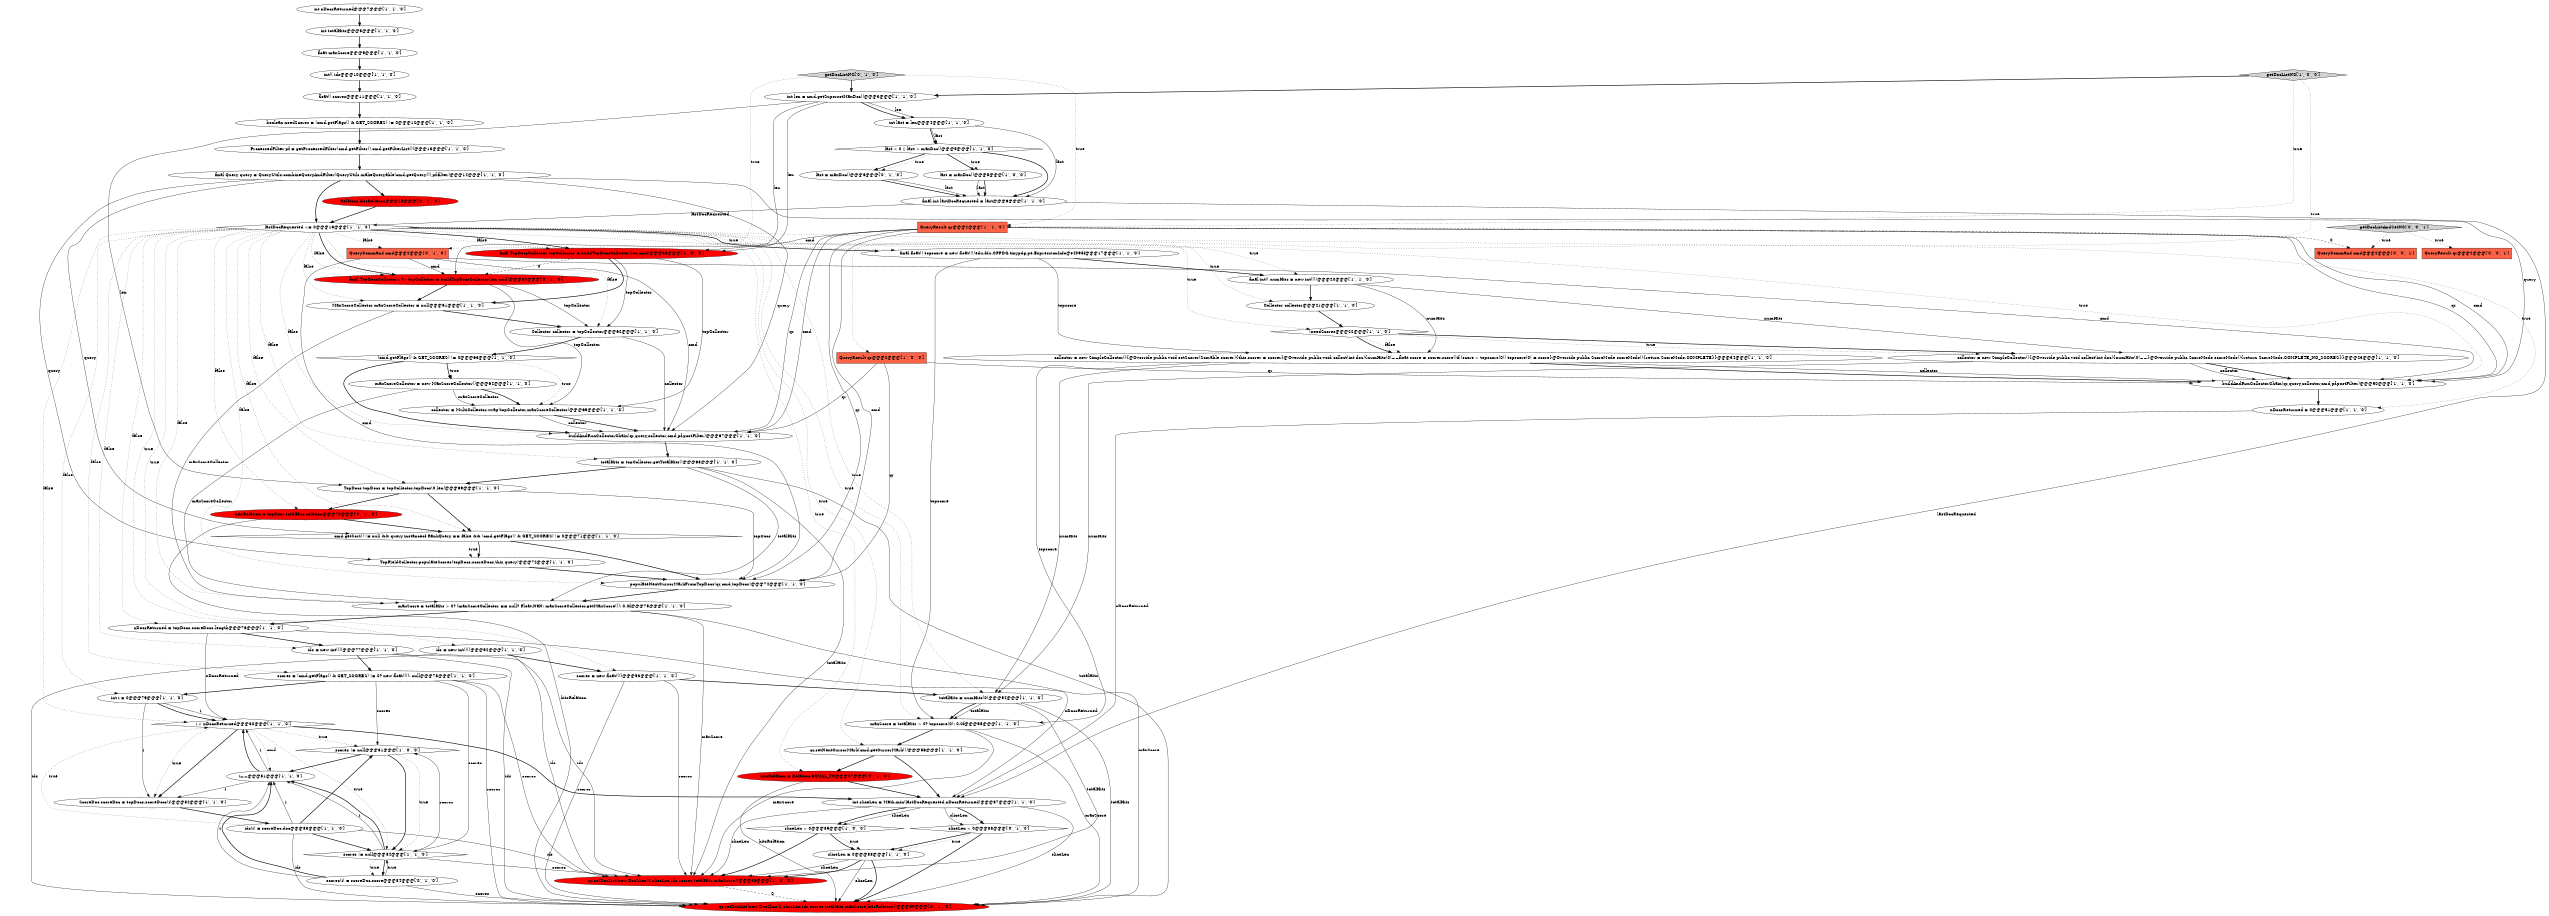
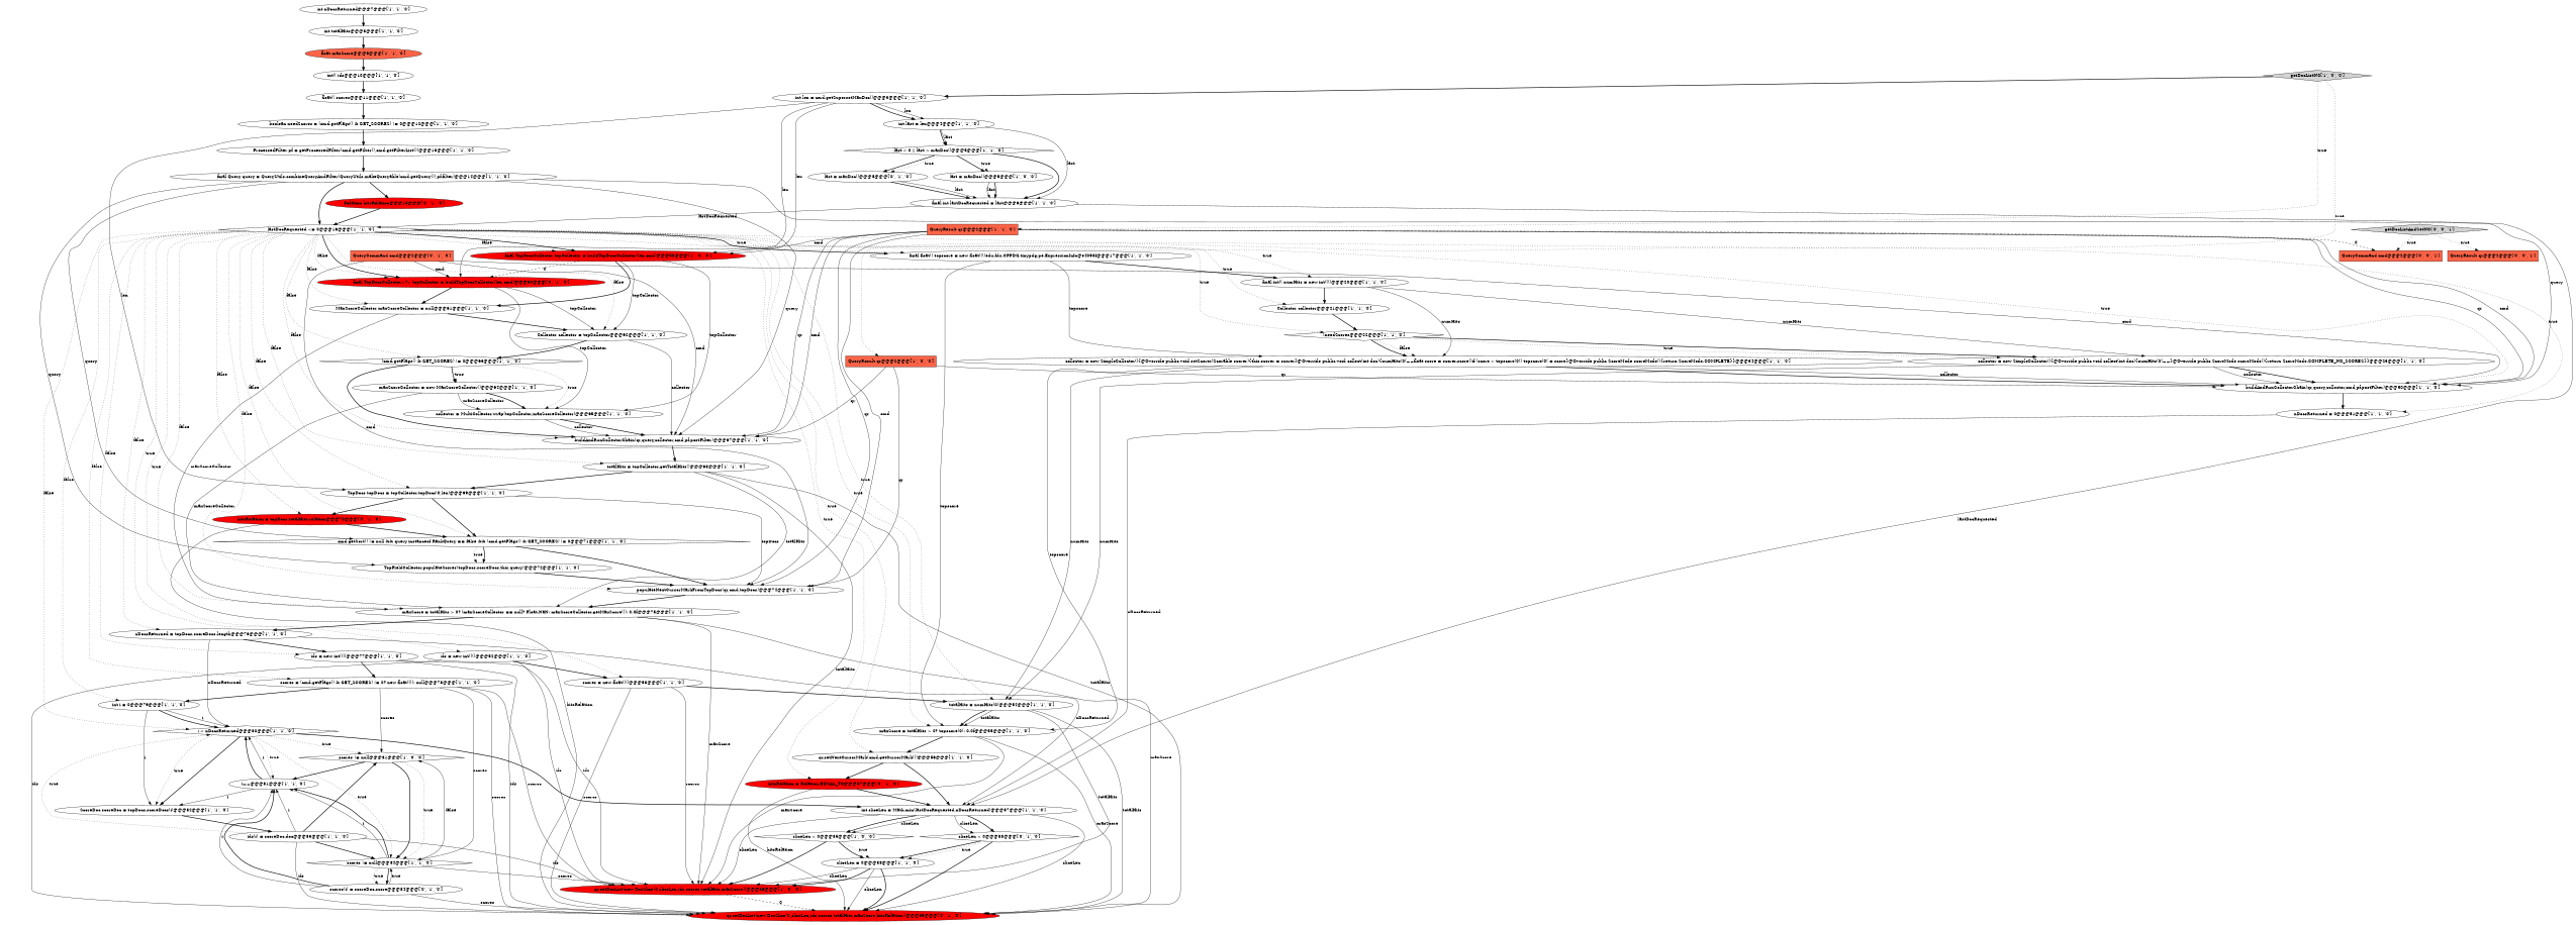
  digraph {
    node [fillcolor=white shape=ellipse style=filled]
    edge [style=solid]
    n1 [label="maxScoreCollector = new MaxScoreCollector()@@@64@@@['1', '1', '0']"]
    n2 [label="maxScore = totalHits > 0? (maxScoreCollector == null? Float.NaN: maxScoreCollector.getMaxScore()): 0.0f@@@75@@@['1', '1', '0']"]
    n3 [label="collector = MultiCollector.wrap(topCollector,maxScoreCollector)@@@65@@@['1', '1', '0']"]
    n4 [label="nDocsReturned = topDocs.scoreDocs.length@@@76@@@['1', '1', '0']"]
    n5 [fillcolor=red label="qr.setDocList(new DocSlice(0,sliceLen,ids,scores,totalHits,maxScore))@@@86@@@['1', '0', '0']"]
    n6 [fillcolor=red label="qr.setDocList(new DocSlice(0,sliceLen,ids,scores,totalHits,maxScore,hitsRelation))@@@89@@@['0', '1', '0']"]
    n7 [label="buildAndRunCollectorChain(qr,query,collector,cmd,pf.postFilter)@@@67@@@['1', '1', '0']"]
    n8 [fillcolor=red label="final TopDocsCollector topCollector = buildTopDocsCollector(len,cmd)@@@58@@@['1', '0', '0']"]
    n9 [label="Collector collector = topCollector@@@62@@@['1', '1', '0']"]
    n10 [fillcolor=red label="final TopDocsCollector<?> topCollector = buildTopDocsCollector(len,cmd)@@@60@@@['0', '1', '0']"]
    n11 [label="MaxScoreCollector maxScoreCollector = null@@@61@@@['1', '1', '0']"]
    n12 [label="(cmd.getFlags() & GET_SCORES) != 0@@@63@@@['1', '1', '0']" shape=diamond]
    n13 [label="totalHits = topCollector.getTotalHits()@@@68@@@['1', '1', '0']"]
    n14 [label="int last = len@@@4@@@['1', '1', '0']"]
    n15 [label="final int lastDocRequested = last@@@6@@@['1', '1', '0']"]
    n16 [label="last < 0 || last > maxDoc()@@@5@@@['1', '1', '0']" shape=diamond]
    n17 [label="lastDocRequested <= 0@@@16@@@['1', '1', '0']" shape=diamond]
    n18 [label="int sliceLen = Math.min(lastDocRequested,nDocsReturned)@@@87@@@['1', '1', '0']"]
    n19 [label="last = maxDoc()@@@5@@@['1', '0', '0']"]
    n20 [label="last = maxDoc()@@@5@@@['0', '1', '0']"]
    n21 [label="cmd.getSort() != null && query instanceof RankQuery == false && (cmd.getFlags() & GET_SCORES) != 0@@@71@@@['1', '1', '0']" shape=diamond]
    n22 [label="TopFieldCollector.populateScores(topDocs.scoreDocs,this,query)@@@72@@@['1', '1', '0']"]
    n23 [label="populateNextCursorMarkFromTopDocs(qr,cmd,topDocs)@@@74@@@['1', '1', '0']"]
    n24 [label="scores != null@@@81@@@['1', '0', '0']" shape=diamond]
    n25 [label="i++@@@81@@@['1', '1', '0']"]
    n26 [label="scores != null@@@84@@@['1', '1', '0']" shape=diamond]
    n27 [label="i < nDocsReturned@@@80@@@['1', '1', '0']" shape=diamond]
    n28 [label="ScoreDoc scoreDoc = topDocs.scoreDocs(i(@@@82@@@['1', '1', '0']"]
    n29 [label="scores(i( = scoreDoc.score@@@84@@@['0', '1', '0']"]
    n30 [label="collector = new SimpleCollector(){@Override public void collect(int doc){numHits(0(++}@Override public ScoreMode scoreMode(){return ScoreMode.COMPLETE_NO_SCORES}}@@@23@@@['1', '1', '0']"]
    n31 [label="buildAndRunCollectorChain(qr,query,collector,cmd,pf.postFilter)@@@50@@@['1', '1', '0']"]
    n32 [label="totalHits = numHits(0(@@@54@@@['1', '1', '0']"]
    n33 [label="nDocsReturned = 0@@@51@@@['1', '1', '0']"]
    n34 [label="maxScore = totalHits > 0? topscore(0(: 0.0f@@@55@@@['1', '1', '0']"]
    n35 [label="Collector collector@@@21@@@['1', '1', '0']"]
    n36 [label="!needScores@@@22@@@['1', '1', '0']" shape=diamond]
    n37 [label="collector = new SimpleCollector(){@Override public void setScorer(Scorable scorer){this.scorer = scorer}@Override public void collect(int doc){numHits(0(++float score = scorer.score()if (score > topscore(0() topscore(0( = score}@Override public ScoreMode scoreMode(){return ScoreMode.COMPLETE}}@@@34@@@['1', '1', '0']"]
    n38 [label="qr.setNextCursorMark(cmd.getCursorMark())@@@56@@@['1', '1', '0']"]
    n39 [label="final int(( numHits = new int((((@@@20@@@['1', '1', '0']"]
    n40 [label="TopDocs topDocs = topCollector.topDocs(0,len)@@@69@@@['1', '1', '0']"]
    n41 [label="ids = new int((((@@@52@@@['1', '1', '0']"]
    n42 [fillcolor=red label="hitsRelation = Relation.EQUAL_TO@@@57@@@['0', '1', '0']"]
    n43 [label="scores = (cmd.getFlags() & GET_SCORES) != 0? new float((((: null@@@78@@@['1', '1', '0']"]
    n44 [label="int i = 0@@@79@@@['1', '1', '0']"]
    n45 [fillcolor=red label="hitsRelation = topDocs.totalHits.relation@@@70@@@['0', '1', '0']"]
    n46 [label="final float(( topscore = new float((((edu.fdu.CPPDG.tinypdg.pe.ExpressionInfo@e4098f@@@17@@@['1', '1', '0']"]
    n47 [label="ids = new int((((@@@77@@@['1', '1', '0']"]
    n48 [label="scores = new float((((@@@53@@@['1', '1', '0']"]
    n49 [label="ProcessedFilter pf = getProcessedFilter(cmd.getFilter(),cmd.getFilterList())@@@13@@@['1', '1', '0']"]
    n50 [label="final Query query = QueryUtils.combineQueryAndFilter(QueryUtils.makeQueryable(cmd.getQuery()),pf.filter)@@@14@@@['1', '1', '0']"]
    n51 [fillcolor=red label="Relation hitsRelation@@@15@@@['0', '1', '0']"]
    n52 [label="ids(i( = scoreDoc.doc@@@83@@@['1', '1', '0']"]
    n53 [label="sliceLen < 0@@@88@@@['0', '1', '0']" shape=diamond]
    n54 [label="sliceLen < 0@@@85@@@['1', '0', '0']" shape=diamond]
    n55 [label="int nDocsReturned@@@7@@@['1', '1', '0']"]
    n56 [label="int totalHits@@@8@@@['1', '1', '0']"]
    n57 [label="int len = cmd.getSupersetMaxDoc()@@@3@@@['1', '1', '0']"]
    n58 [label="float(( scores@@@11@@@['1', '1', '0']"]
    n59 [label="boolean needScores = (cmd.getFlags() & GET_SCORES) != 0@@@12@@@['1', '1', '0']"]
    n60 [fillcolor=tomato label="QueryResult qr@@@2@@@['1', '1', '0']" shape=box]
    n61 [fillcolor=tomato label="QueryCommand cmd@@@2@@@['0', '0', '1']" shape=box]
    n62 [label="sliceLen = 0@@@88@@@['1', '1', '0']"]
-   n63 [label="float maxScore@@@9@@@['1', '1', '0']"]
-   n64 [fillcolor=lightgray label="getDocListNC['0', '1', '0']" shape=diamond]
+   n63 [fillcolor=tomato label="float maxScore@@@9@@@['1', '1', '0']"]
    n65 [fillcolor=tomato label="QueryCommand cmd@@@2@@@['0', '1', '0']" shape=box]
    n66 [label="int(( ids@@@10@@@['1', '1', '0']"]
    n67 [fillcolor=tomato label="QueryResult qr@@@2@@@['0', '0', '1']" shape=box]
    n68 [fillcolor=lightgray label="getDocListNC['1', '0', '0']" shape=diamond]
    n69 [fillcolor=tomato label="QueryResult qr@@@2@@@['1', '0', '0']" shape=box]
    n70 [fillcolor=lightgray label="getDocListAndSetNC['0', '0', '1']" shape=diamond]
    n1 -> n2 [label=maxScoreCollector]
    n1 -> n3 [style=bold]
    n1 -> n3 [label=maxScoreCollector]
    n2 -> n4 [style=bold]
    n2 -> n5 [label=maxScore]
    n2 -> n6 [label=maxScore]
    n3 -> n7 [style=bold]
    n3 -> n7 [label=collector]
    n4 -> n18 [label=nDocsReturned]
    n4 -> n27 [label=nDocsReturned]
    n4 -> n47 [style=bold]
    n5 -> n6 [label=0 style=dashed]
    n7 -> n13 [style=bold]
    n8 -> n3 [label=topCollector]
    n8 -> n9 [label=topCollector]
    n8 -> n10 [label=0 style=dashed]
    n8 -> n11 [style=bold]
    n9 -> n7 [label=collector]
    n9 -> n12 [style=bold]
    n10 -> n3 [label=topCollector]
    n10 -> n9 [label=topCollector]
    n10 -> n11 [style=bold]
    n11 -> n2 [label=maxScoreCollector]
    n11 -> n9 [style=bold]
    n12 -> n1 [style=bold]
    n12 -> n1 [label=true style=dotted]
    n12 -> n3 [label=true style=dotted]
    n12 -> n7 [style=bold]
    n13 -> n2 [label=totalHits]
    n13 -> n5 [label=totalHits]
    n13 -> n6 [label=totalHits]
    n13 -> n40 [style=bold]
    n14 -> n15 [label=last]
    n14 -> n16 [style=bold]
    n14 -> n16 [label=last]
    n15 -> n17 [label=lastDocRequested]
    n15 -> n18 [label=lastDocRequested]
    n16 -> n15 [style=bold]
    n16 -> n19 [style=bold]
    n16 -> n19 [label=true style=dotted]
    n16 -> n20 [style=bold]
    n16 -> n20 [label=true style=dotted]
    n17 -> n2 [label=false style=dotted]
    n17 -> n4 [label=false style=dotted]
    n17 -> n7 [label=false style=dotted]
    n17 -> n8 [label=false style=dotted]
    n17 -> n8 [style=bold]
    n17 -> n9 [label=false style=dotted]
    n17 -> n10 [style=bold]
    n17 -> n10 [label=false style=dotted]
    n17 -> n11 [label=false style=dotted]
-   n17 -> n65 [label=false style=dotted]
+   n17 -> n12 [label=false style=dotted]
    n17 -> n13 [label=false style=dotted]
    n17 -> n21 [label=false style=dotted]
    n17 -> n23 [label=false style=dotted]
    n17 -> n27 [label=false style=dotted]
    n17 -> n31 [label=true style=dotted]
    n17 -> n32 [label=true style=dotted]
    n17 -> n33 [label=true style=dotted]
    n17 -> n34 [label=true style=dotted]
    n17 -> n35 [label=true style=dotted]
    n17 -> n36 [label=true style=dotted]
    n17 -> n38 [label=true style=dotted]
    n17 -> n39 [label=true style=dotted]
    n17 -> n40 [label=false style=dotted]
    n17 -> n41 [label=true style=dotted]
    n17 -> n42 [label=true style=dotted]
    n17 -> n43 [label=false style=dotted]
    n17 -> n44 [label=false style=dotted]
    n17 -> n45 [label=false style=dotted]
    n17 -> n46 [label=true style=dotted]
    n17 -> n46 [style=bold]
    n17 -> n47 [label=false style=dotted]
    n17 -> n48 [label=true style=dotted]
    n18 -> n5 [label=sliceLen]
    n18 -> n6 [label=sliceLen]
    n18 -> n53 [style=bold]
    n18 -> n53 [label=sliceLen]
    n18 -> n54 [label=sliceLen]
    n18 -> n54 [style=bold]
    n19 -> n15 [label=last]
    n19 -> n15 [style=bold]
    n20 -> n15 [style=bold]
    n20 -> n15 [label=last]
    n21 -> n22 [style=bold]
    n21 -> n22 [label=true style=dotted]
    n21 -> n23 [style=bold]
    n22 -> n23 [style=bold]
    n23 -> n2 [style=bold]
    n24 -> n25 [style=bold]
    n24 -> n26 [style=bold]
    n24 -> n26 [label=true style=dotted]
    n25 -> n27 [style=bold]
    n25 -> n27 [label=i]
    n25 -> n28 [label=i]
    n26 -> n5 [label=scores]
-   n26 -> n24 [label=scores]
+   n26 -> n24 [label=false]
    n26 -> n25 [label=i]
    n26 -> n25 [style=bold]
    n26 -> n29 [label=true style=dotted]
    n26 -> n29 [style=bold]
    n27 -> n18 [style=bold]
    n27 -> n24 [label=true style=dotted]
-   n27 -> n25 [label=cmd style=dotted]
+   n27 -> n25 [label=true style=dotted]
    n27 -> n26 [label=true style=dotted]
    n27 -> n28 [label=true style=dotted]
    n27 -> n28 [style=bold]
    n28 -> n52 [style=bold]
    n29 -> n6 [label=scores]
    n29 -> n25 [style=bold]
    n29 -> n25 [label=i]
    n29 -> n26 [label=true]
    n30 -> n31 [style=bold]
    n30 -> n31 [label=collector]
    n30 -> n32 [label=numHits]
    n31 -> n33 [style=bold]
    n32 -> n5 [label=totalHits]
    n32 -> n6 [label=totalHits]
    n32 -> n34 [label=totalHits]
    n32 -> n34 [style=bold]
    n33 -> n18 [label=nDocsReturned]
    n34 -> n5 [label=maxScore]
    n34 -> n6 [label=maxScore]
    n34 -> n38 [style=bold]
    n35 -> n36 [style=bold]
    n36 -> n30 [style=bold]
    n36 -> n30 [label=true style=dotted]
    n36 -> n37 [label=false style=dotted]
    n36 -> n37 [style=bold]
    n37 -> n31 [label=collector]
    n37 -> n31 [style=bold]
    n37 -> n32 [label=numHits]
    n37 -> n34 [label=topscore]
    n38 -> n18 [style=bold]
    n38 -> n42 [style=bold]
    n39 -> n30 [label=numHits]
    n39 -> n35 [style=bold]
    n39 -> n37 [label=numHits]
    n40 -> n21 [style=bold]
    n40 -> n23 [label=topDocs]
    n40 -> n45 [style=bold]
    n41 -> n5 [label=ids]
    n41 -> n6 [label=ids]
    n41 -> n48 [style=bold]
    n42 -> n6 [label=hitsRelation]
    n42 -> n18 [style=bold]
    n43 -> n5 [label=scores]
    n43 -> n6 [label=scores]
    n43 -> n24 [label=scores]
    n43 -> n26 [label=scores]
    n43 -> n44 [style=bold]
    n44 -> n27 [label=i]
    n44 -> n27 [style=bold]
    n44 -> n28 [label=i]
    n45 -> n6 [label=hitsRelation]
    n45 -> n21 [style=bold]
    n46 -> n34 [label=topscore]
    n46 -> n37 [label=topscore]
    n46 -> n39 [style=bold]
    n47 -> n5 [label=ids]
    n47 -> n6 [label=ids]
    n47 -> n43 [style=bold]
    n48 -> n5 [label=scores]
    n48 -> n6 [label=scores]
    n48 -> n32 [style=bold]
    n49 -> n50 [style=bold]
    n50 -> n7 [label=query]
    n50 -> n17 [style=bold]
    n50 -> n21 [label=query]
    n50 -> n22 [label=query]
    n50 -> n31 [label=query]
    n50 -> n51 [style=bold]
    n51 -> n17 [style=bold]
    n52 -> n5 [label=ids]
    n52 -> n6 [label=ids]
    n52 -> n24 [style=bold]
    n52 -> n25 [label=i]
    n52 -> n26 [style=bold]
    n52 -> n27 [label=true style=dotted]
    n53 -> n6 [style=bold]
    n53 -> n62 [style=bold]
    n53 -> n62 [label=true style=dotted]
    n54 -> n5 [style=bold]
    n54 -> n62 [label=true style=dotted]
    n54 -> n62 [style=bold]
    n55 -> n56 [style=bold]
    n56 -> n63 [style=bold]
    n57 -> n8 [label=len]
    n57 -> n10 [label=len]
    n57 -> n14 [label=len]
    n57 -> n14 [style=bold]
    n57 -> n40 [label=len]
    n58 -> n59 [style=bold]
    n59 -> n49 [style=bold]
    n60 -> n7 [label=qr]
    n60 -> n7 [label=cmd]
    n60 -> n8 [label=cmd]
    n60 -> n23 [label=cmd]
    n60 -> n23 [label=qr]
    n60 -> n31 [label=qr]
    n60 -> n31 [label=cmd]
    n60 -> n61 [label=0 style=dashed]
    n62 -> n5 [label=sliceLen]
    n62 -> n5 [style=bold]
    n62 -> n6 [label=sliceLen]
    n62 -> n6 [style=bold]
    n63 -> n66 [style=bold]
-   n64 -> n57 [style=bold]
-   n64 -> n60 [label=true style=dotted]
-   n64 -> n65 [label=true style=dotted]
    n65 -> n7 [label=cmd]
    n65 -> n10 [label=cmd]
    n65 -> n23 [label=cmd]
    n65 -> n31 [label=cmd]
    n66 -> n58 [style=bold]
    n68 -> n57 [style=bold]
    n68 -> n60 [label=true style=dotted]
    n68 -> n69 [label=true style=dotted]
    n69 -> n7 [label=qr]
    n69 -> n23 [label=qr]
    n69 -> n31 [label=qr]
    n70 -> n61 [label=true style=dotted]
    n70 -> n67 [label=true style=dotted]
  }
